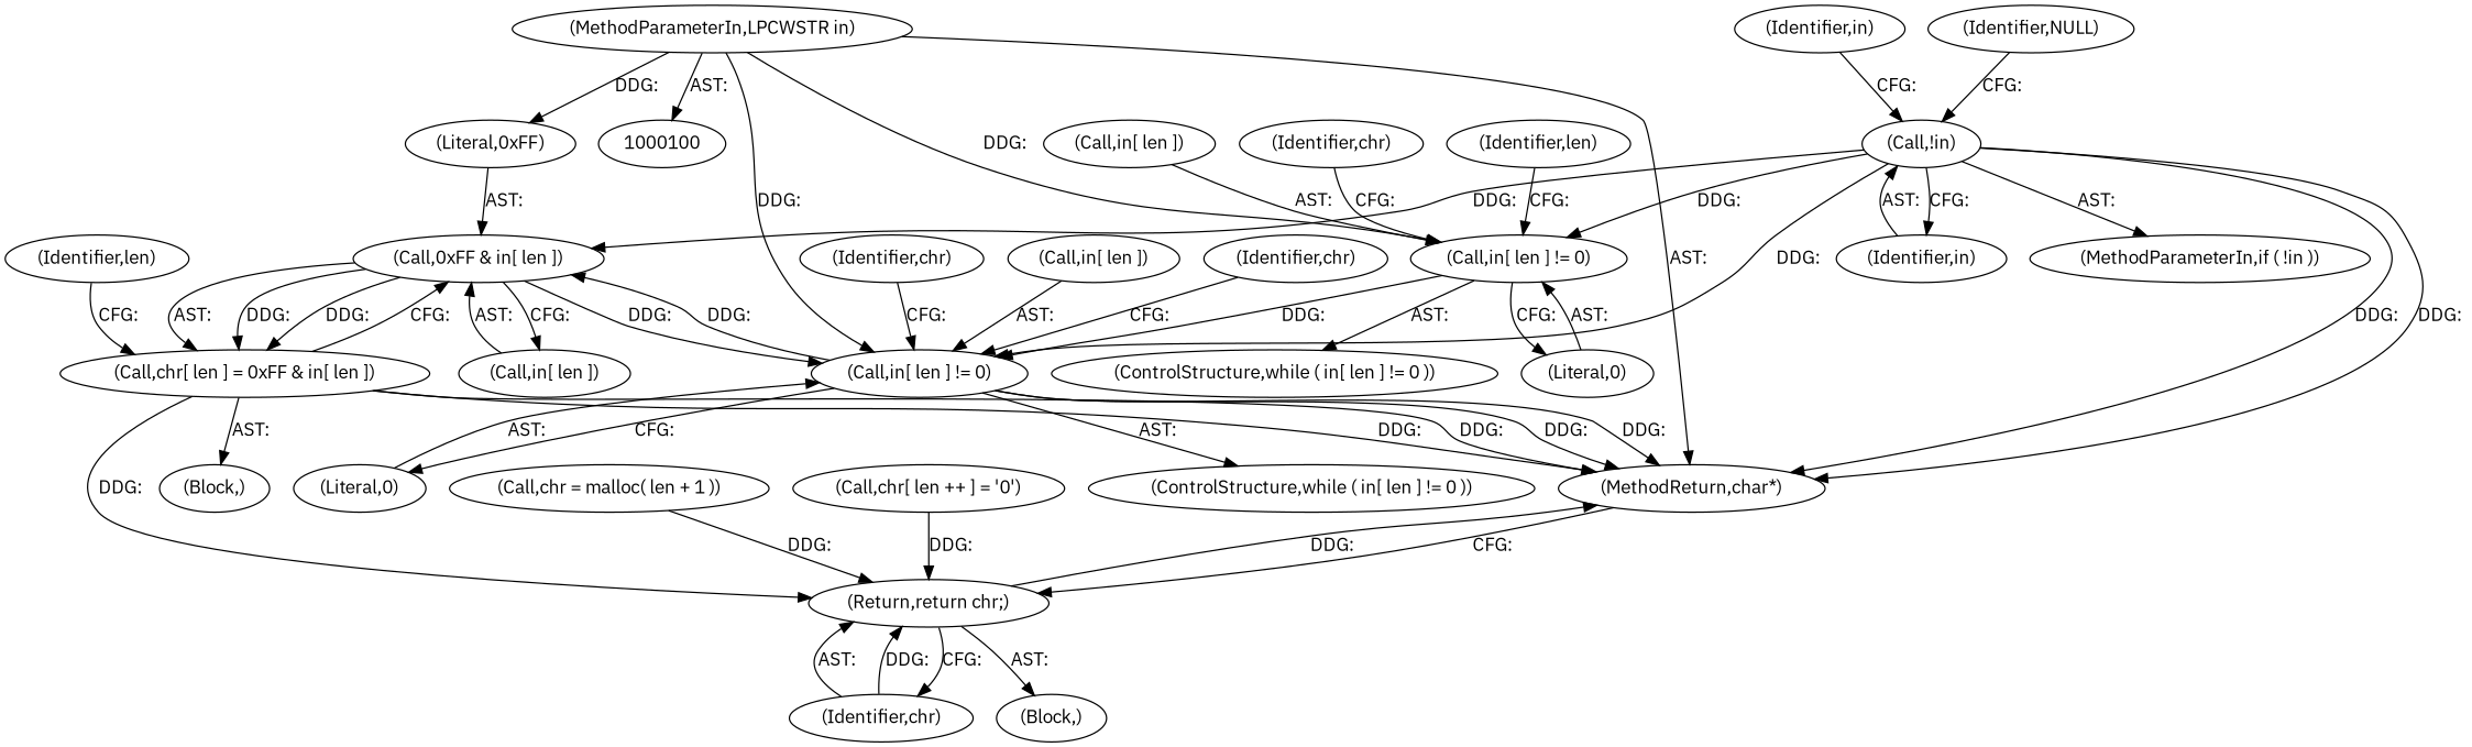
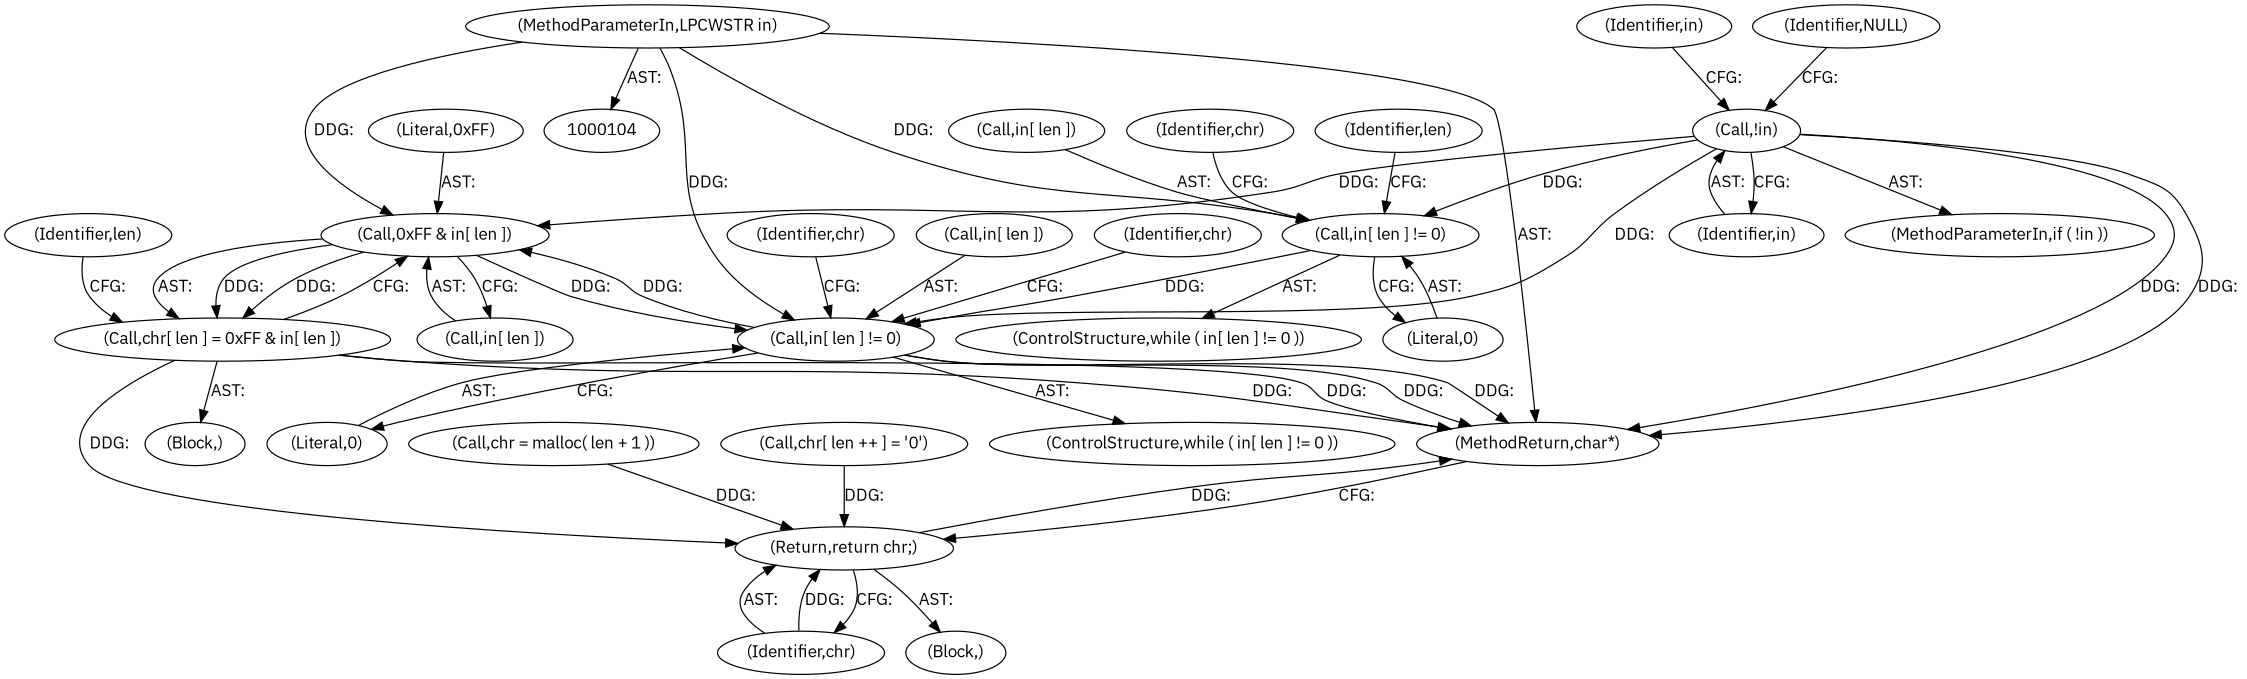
  digraph {
    fontname="IBM Plex Sans"
    node [fontname="IBM Plex Sans"]
    edge [fontname="IBM Plex Sans"]
    n1 [label="(Call,0xFF & in[ len ])"]
    n2 [label="(Call,in[ len ] != 0)"]
    n3 [label="(Call,chr[ len ] = 0xFF & in[ len ])"]
    n4 [label="(Call,in[ len ])"]
    n5 [label="(MethodReturn,char*)"]
    n6 [label="(Literal,0)"]
    n7 [label="(ControlStructure,while ( in[ len ] != 0 ))"]
    n8 [label="(Return,return chr;)"]
    n9 [label="(Block,)"]
    n10 [label="(Call,!in)"]
    n11 [label="(Call,in[ len ] != 0)"]
    n12 [label="(Identifier,in)"]
    n13 [label="(MethodParameterIn,if ( !in ))"]
    n14 [label="(ControlStructure,while ( in[ len ] != 0 ))"]
    n15 [label="(Literal,0)"]
    n16 [label="(MethodParameterIn,LPCWSTR in)"]
-   1000100
+   1000100 [label=1000104]
    n18 [label="(Identifier,chr)"]
    n19 [label="(Block,)"]
    n20 [label="(Call,chr = malloc( len + 1 ))"]
    n21 [label="(Call,in[ len ])"]
    n22 [label="(Literal,0xFF)"]
    n23 [label="(Identifier,chr)"]
    n24 [label="(Identifier,NULL)"]
    n25 [label="(Identifier,chr)"]
    n26 [label="(Call,in[ len ])"]
    n27 [label="(Identifier,in)"]
    n28 [label="(Identifier,chr)"]
    n29 [label="(Identifier,len)"]
    n30 [label="(Call,chr[ len ++ ] = '\0')"]
    n31 [label="(Identifier,len)"]
    n1 -> n2 [label="DDG: "]
    n1 -> n3 [label="AST: "]
    n1 -> n3 [label="DDG: "]
    n1 -> n3 [label="DDG: "]
    n1 -> n4 [label="CFG: "]
    n2 -> n1 [label="DDG: "]
    n2 -> n5 [label="DDG: "]
    n2 -> n5 [label="DDG: "]
    n2 -> n6 [label="CFG: "]
    n2 -> n7 [label="AST: "]
    n3 -> n1 [label="CFG: "]
    n3 -> n5 [label="DDG: "]
    n3 -> n5 [label="DDG: "]
    n3 -> n8 [label="DDG: "]
    n3 -> n9 [label="AST: "]
    n4 -> n1 [label="AST: "]
    n5 -> n8 [label="CFG: "]
    n6 -> n2 [label="AST: "]
    n8 -> n5 [label="DDG: "]
    n8 -> n18 [label="CFG: "]
    n8 -> n19 [label="AST: "]
    n10 -> n1 [label="DDG: "]
    n10 -> n2 [label="DDG: "]
    n10 -> n5 [label="DDG: "]
    n10 -> n5 [label="DDG: "]
    n10 -> n11 [label="DDG: "]
    n10 -> n12 [label="CFG: "]
    n10 -> n13 [label="AST: "]
    n11 -> n2 [label="DDG: "]
    n11 -> n14 [label="AST: "]
    n11 -> n15 [label="CFG: "]
    n12 -> n10 [label="AST: "]
    n15 -> n11 [label="AST: "]
-   n16 -> n22 [label="DDG: "]
+   n16 -> n1 [label="DDG: "]
    n16 -> n2 [label="DDG: "]
    n16 -> n5 [label="AST: "]
    n16 -> n11 [label="DDG: "]
    n16 -> 1000100 [label="AST: "]
    n18 -> n8 [label="AST: "]
    n18 -> n8 [label="DDG: "]
    n20 -> n8 [label="DDG: "]
    n21 -> n11 [label="AST: "]
    n22 -> n1 [label="AST: "]
    n23 -> n11 [label="CFG: "]
    n24 -> n10 [label="CFG: "]
    n25 -> n2 [label="CFG: "]
    n26 -> n2 [label="AST: "]
    n27 -> n10 [label="CFG: "]
    n28 -> n2 [label="CFG: "]
    n29 -> n11 [label="CFG: "]
    n30 -> n8 [label="DDG: "]
    n31 -> n3 [label="CFG: "]
  }
